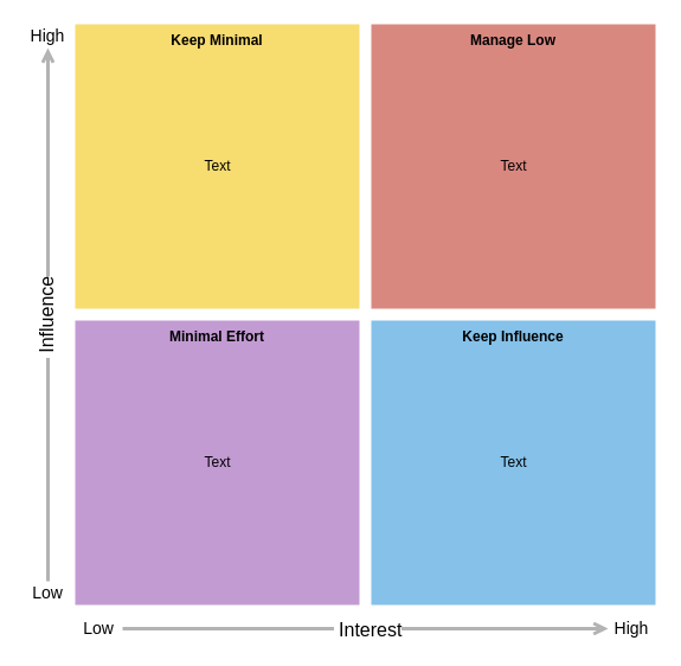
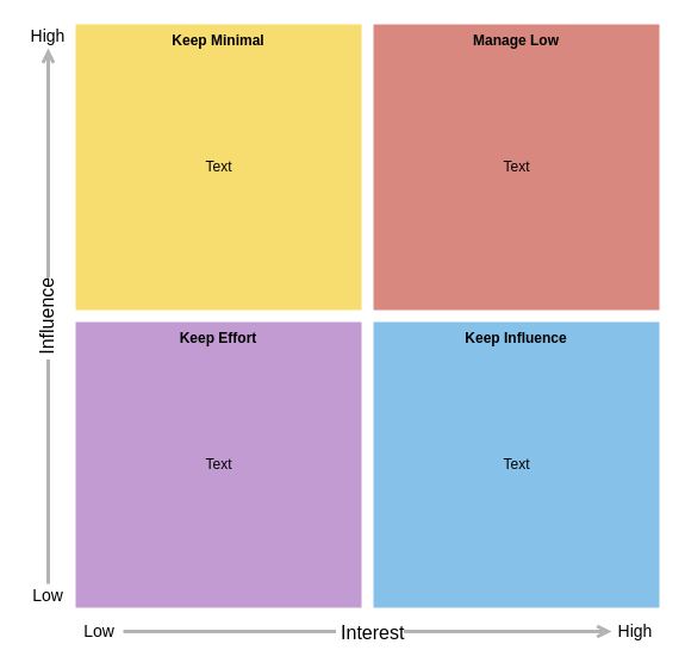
  <mxCell id="0" />
  <mxCell id="1" parent="0" />
  <mxCell id="2" value="&lt;b&gt;Keep Minimal&lt;/b&gt;" style="whiteSpace=wrap;html=1;aspect=fixed;shadow=0;strokeColor=none;fillColor=light-dark(#F7DC6F,#F7DC6F);verticalAlign=top;align=center;" parent="1" vertex="1"><mxGeometry x="63" y="20" width="240" height="240" as="geometry" /></mxCell>
  <mxCell id="3" value="&lt;b&gt;&lt;font&gt;Manage Low&lt;/font&gt;&lt;/b&gt;" style="whiteSpace=wrap;html=1;aspect=fixed;shadow=0;strokeColor=none;fillColor=light-dark(#D98880,#AF6D67);verticalAlign=top;align=center;" parent="1" vertex="1"><mxGeometry x="313" y="20" width="240" height="240" as="geometry" /></mxCell>
  <mxCell id="4" value="&lt;b&gt;Keep Influence&lt;/b&gt;" style="whiteSpace=wrap;html=1;aspect=fixed;shadow=0;strokeColor=none;fillColor=light-dark(#85C1E9,#85C1E9);verticalAlign=top;" parent="1" vertex="1"><mxGeometry x="313" y="270" width="240" height="240" as="geometry" /></mxCell>
- <mxCell id="5" value="&lt;b&gt;Minimal Effort&lt;/b&gt;" style="whiteSpace=wrap;html=1;aspect=fixed;shadow=0;strokeColor=none;fillColor=light-dark(#C39BD3,#C39BD3);verticalAlign=top;" parent="1" vertex="1"><mxGeometry x="63" y="270" width="240" height="240" as="geometry" /></mxCell>
+ <mxCell id="5" value="&lt;b&gt;Keep Effort&lt;/b&gt;" style="whiteSpace=wrap;html=1;aspect=fixed;shadow=0;strokeColor=none;fillColor=light-dark(#C39BD3,#C39BD3);verticalAlign=top;" parent="1" vertex="1"><mxGeometry x="63" y="270" width="240" height="240" as="geometry" /></mxCell>
  <mxCell id="6" style="edgeStyle=orthogonalEdgeStyle;rounded=0;orthogonalLoop=1;jettySize=auto;html=1;entryX=0;entryY=0.5;entryDx=0;entryDy=0;shadow=0;endArrow=open;endFill=0;strokeColor=#B3B3B3;strokeWidth=3;fontSize=14;" parent="1" source="8" target="9" edge="1"><mxGeometry relative="1" as="geometry" /></mxCell>
  <mxCell id="7" value="&amp;nbsp;Interest" style="edgeLabel;html=1;align=center;verticalAlign=middle;resizable=0;points=[];fontSize=16;" parent="6" vertex="1" connectable="0"><mxGeometry x="0.003" relative="1" as="geometry"><mxPoint as="offset" /></mxGeometry></mxCell>
  <mxCell id="8" value="Low" style="text;html=1;strokeColor=none;fillColor=none;align=center;verticalAlign=middle;whiteSpace=wrap;rounded=0;shadow=0;glass=0;sketch=0;fontSize=14;" parent="1" vertex="1"><mxGeometry x="63" y="520" width="40" height="20" as="geometry" /></mxCell>
  <mxCell id="9" value="High" style="text;html=1;strokeColor=none;fillColor=none;align=center;verticalAlign=middle;whiteSpace=wrap;rounded=0;shadow=0;glass=0;sketch=0;fontSize=14;" parent="1" vertex="1"><mxGeometry x="513" y="520" width="40" height="20" as="geometry" /></mxCell>
  <mxCell id="10" style="edgeStyle=orthogonalEdgeStyle;rounded=0;orthogonalLoop=1;jettySize=auto;html=1;shadow=0;endArrow=open;endFill=0;strokeColor=#B3B3B3;strokeWidth=3;fontSize=14;entryX=0.5;entryY=1;entryDx=0;entryDy=0;" parent="1" source="12" target="13" edge="1"><mxGeometry relative="1" as="geometry"><mxPoint x="40" y="230" as="targetPoint" /></mxGeometry></mxCell>
  <mxCell id="11" value="&lt;font style=&quot;font-size: 16px;&quot;&gt;&amp;nbsp;Influence&lt;/font&gt;" style="edgeLabel;html=1;align=center;verticalAlign=middle;resizable=0;points=[];fontSize=12;horizontal=0;" parent="10" vertex="1" connectable="0"><mxGeometry x="0.003" relative="1" as="geometry"><mxPoint x="-2" y="5" as="offset" /></mxGeometry></mxCell>
  <mxCell id="12" value="Low" style="text;html=1;strokeColor=none;fillColor=none;align=center;verticalAlign=middle;whiteSpace=wrap;rounded=0;shadow=0;glass=0;sketch=0;fontSize=14;" parent="1" vertex="1"><mxGeometry x="20" y="490" width="40" height="20" as="geometry" /></mxCell>
  <mxCell id="13" value="High" style="text;html=1;strokeColor=none;fillColor=none;align=center;verticalAlign=middle;whiteSpace=wrap;rounded=0;shadow=0;glass=0;sketch=0;fontSize=14;" parent="1" vertex="1"><mxGeometry x="20" y="20" width="40" height="20" as="geometry" /></mxCell>
  <mxCell id="14" value="" style="shape=image;html=1;verticalAlign=top;verticalLabelPosition=bottom;labelBackgroundColor=#ffffff;imageAspect=0;aspect=fixed;image=https://cdn1.iconfinder.com/data/icons/material-core/21/star-128.png;shadow=0;glass=0;strokeColor=#000000;fontSize=12;imageBorder=none;imageBackground=none;" parent="1" vertex="1"><mxGeometry x="513" y="30" width="30" height="30" as="geometry" /></mxCell>
  <mxCell id="15" value="Text" style="text;html=1;align=center;verticalAlign=middle;resizable=0;points=[];autosize=1;strokeColor=none;fillColor=none;" vertex="1" parent="1"><mxGeometry x="158" y="125" width="50" height="30" as="geometry" /></mxCell>
  <mxCell id="16" value="Text" style="text;html=1;align=center;verticalAlign=middle;resizable=0;points=[];autosize=1;strokeColor=none;fillColor=none;" vertex="1" parent="1"><mxGeometry x="408" y="125" width="50" height="30" as="geometry" /></mxCell>
  <mxCell id="17" value="Text" style="text;html=1;align=center;verticalAlign=middle;resizable=0;points=[];autosize=1;strokeColor=none;fillColor=none;" vertex="1" parent="1"><mxGeometry x="408" y="375" width="50" height="30" as="geometry" /></mxCell>
  <mxCell id="18" value="Text" style="text;html=1;align=center;verticalAlign=middle;resizable=0;points=[];autosize=1;strokeColor=none;fillColor=none;" vertex="1" parent="1"><mxGeometry x="158" y="375" width="50" height="30" as="geometry" /></mxCell>
